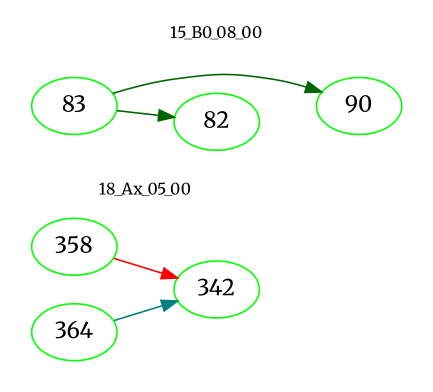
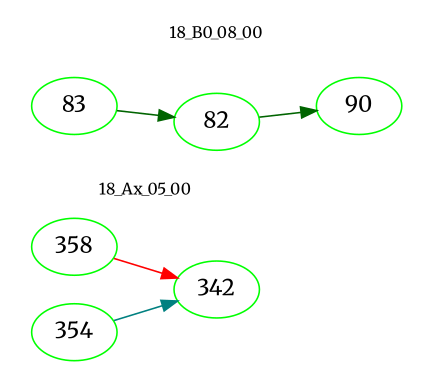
  digraph {
    fontname=Merriweather
    rankdir=LR
    node [color=green fontname=Merriweather]
    edge [color=darkgreen fontname=Merriweather]
    n1 [label=358]
    n2 [label=342]
-   n3 [label=364]
+   n3 [label=354]
    n4 [label=83]
    n5 [label=82]
    n6 [label=90]
    subgraph cluster_1 {
      color=white
      fontsize=10
      label="18_Ax_05_00"
      n1
      n2
      n3
    }
    subgraph cluster_2 {
      color=white
      fontsize=10
-     label="15_B0_08_00"
+     label="18_B0_08_00"
      n4
      n5
      n6
    }
    n1 -> n2 [color=red]
    n3 -> n2 [color=teal]
    n4 -> n5
-   n4 -> n6
+   n5 -> n6
  }
